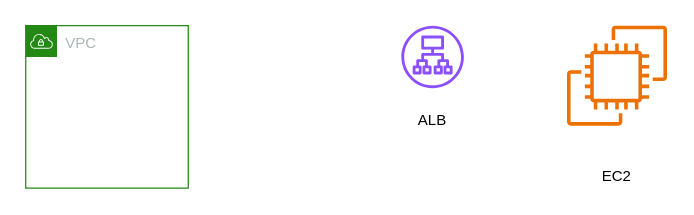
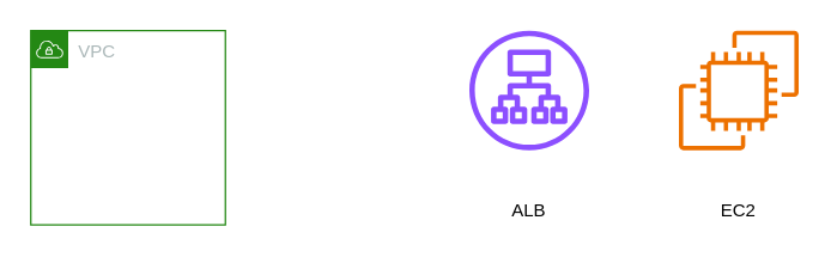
  <mxCell id="0" />
  <mxCell id="1" parent="0" />
- <mxCell id="2" value="ALB" style="shape=mxgraph.aws4.application_load_balancer;fillColor=#8C4FFF;strokeColor=#ffffff;verticalLabelPosition=bottom;" vertex="1" parent="1"><mxGeometry x="313" y="20" width="65" height="50" as="geometry" /></mxCell>
+ <mxCell id="2" value="ALB" style="shape=mxgraph.aws4.application_load_balancer;fillColor=#8C4FFF;strokeColor=#ffffff;verticalLabelPosition=bottom;" vertex="1" parent="1"><mxGeometry x="313" y="20" width="80" height="80" as="geometry" /></mxCell>
  <mxCell id="3" value="EC2" style="shape=mxgraph.aws4.ec2;fillColor=#ED7100;strokeColor=#ffffff;verticalLabelPosition=bottom;" vertex="1" parent="1"><mxGeometry x="453" y="20" width="80" height="80" as="geometry" /></mxCell>
  <mxCell id="4" value="VPC" style="points=[[0,0],[0.25,0],[0.5,0],[0.75,0],[1,0],[1,0.25],[1,0.5],[1,0.75],[1,1],[0.75,1],[0.5,1],[0.25,1],[0,1],[0,0.75],[0,0.5],[0,0.25]];outlineConnect=0;gradientColor=none;html=1;whiteSpace=wrap;fontSize=12;fontStyle=0;container=1;pointerEvents=0;collapsible=0;recursiveResize=0;shape=mxgraph.aws4.group;grIcon=mxgraph.aws4.group_vpc;strokeColor=#248814;fillColor=none;verticalAlign=top;align=left;spacingLeft=30;fontColor=#AAB7B8;dashed=0;" vertex="1" parent="1"><mxGeometry x="20" y="20" width="130" height="130" as="geometry" /></mxCell>
